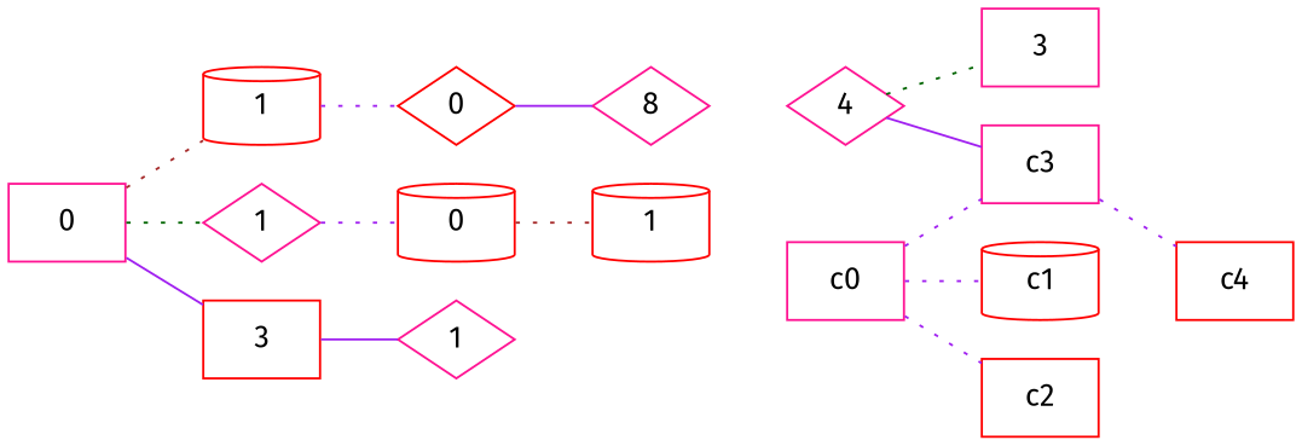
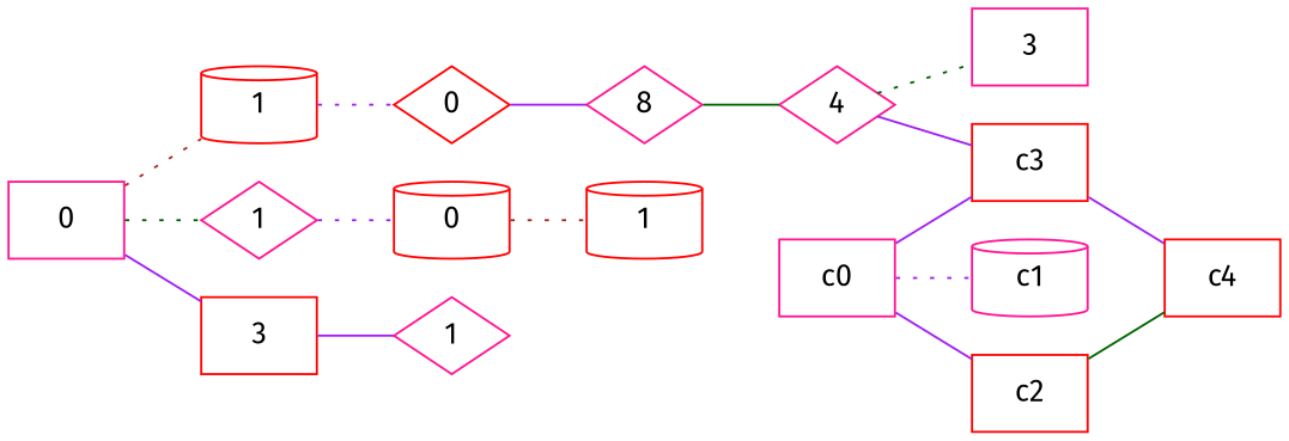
  graph {
    fontname="Fira Sans"
    rankdir=LR
    node [color=deeppink fontname="Fira Sans" shape=box]
    edge [color=purple fontname="Fira Sans"]
    n1 [label=0]
    n2 [color=red label=1 shape=cylinder]
    n3 [label=1 shape=diamond]
    n4 [color=red label=3]
    n5 [color=red label=0 shape=diamond]
    n6 [color=red label=0 shape=cylinder]
    n7 [label=1 shape=diamond]
    n8 [label=8 shape=diamond]
    n9 [label=4 shape=diamond]
    n10 [label=3]
-   c3
+   c3 [color=red]
    n12 [color=red label=1 shape=cylinder]
-   c1 [color=red shape=cylinder]
+   c1 [shape=cylinder]
    c0
    c2 [color=red]
    c4 [color=red]
    n1 -- n2 [color=brown style=dotted]
    n1 -- n3 [color=darkgreen style=dotted]
    n1 -- n4
    n2 -- n5 [style=dotted]
    n3 -- n6 [style=dotted]
    n4 -- n7
    n5 -- n8
    n6 -- n12 [color=brown style=dotted]
+   n8 -- n9 [color=darkgreen]
    n9 -- n10 [color=darkgreen style=dotted]
    n9 -- c3
-   c3 -- c4 [style=dotted]
-   c0 -- c3 [style=dotted]
+   c3 -- c4 [style=solid]
+   c0 -- c3
    c0 -- c1 [style=dotted]
-   c0 -- c2 [style=dotted]
+   c0 -- c2
+   c2 -- c4 [color=darkgreen]
  }
